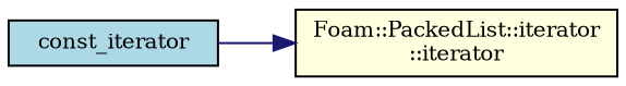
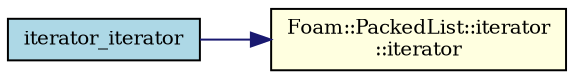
  digraph {
    rankdir=LR
    fontname="DejaVu Serif"
    node [color=black fontname="DejaVu Serif" fontsize=10 shape=record style=filled]
-   n1 [fillcolor=lightblue fontcolor=black height=0.2 label=const_iterator width=0.4]
+   n1 [fillcolor=lightblue fontcolor=black height=0.2 label=iterator_iterator width=0.4]
    n2 [height=0.2 label="Foam::PackedList::iterator\l::iterator" width=0.4 fillcolor=lightyellow]
    n1 -> n2 [color=midnightblue fontname="DejaVu Serif" fontsize=10 labelfontname=Helvetica labelfontsize=10 style=solid arrowhead=normal]
  }
